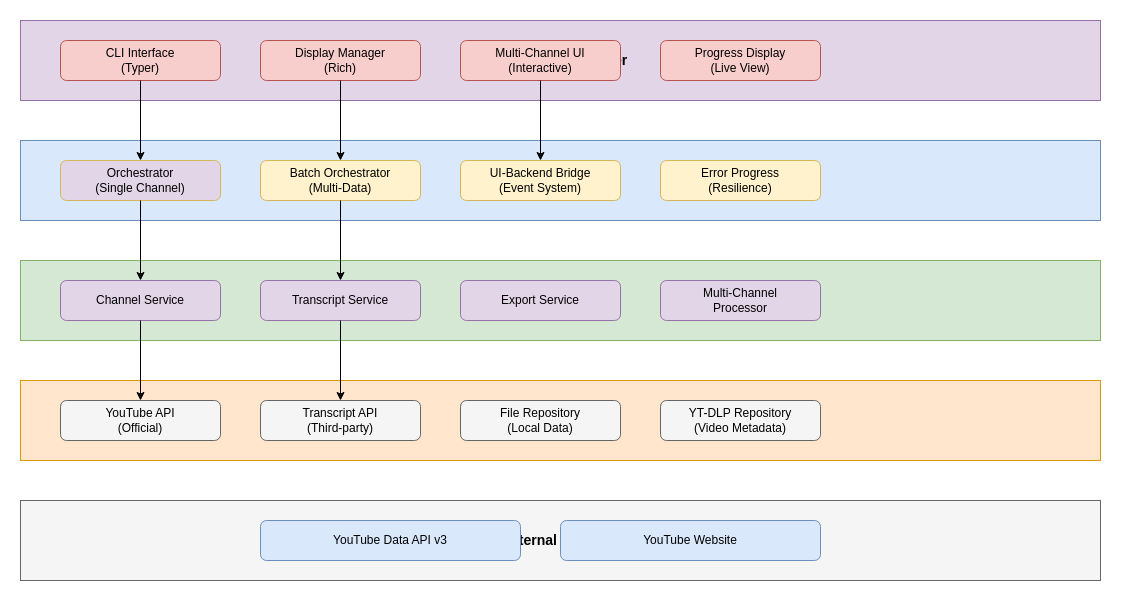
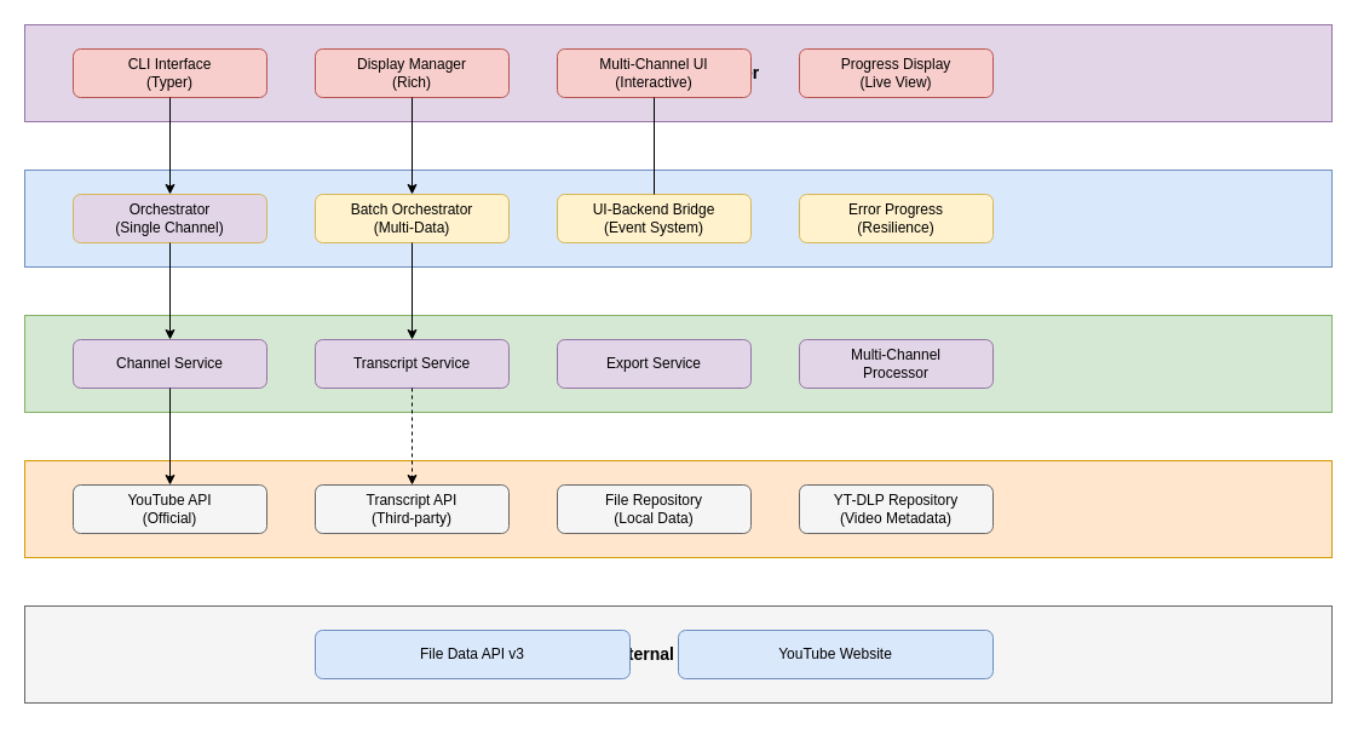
  <mxCell id="0" />
  <mxCell id="1" parent="0" />
  <mxCell id="2" value="User Interface Layer" style="rounded=0;whiteSpace=wrap;html=1;fillColor=#e1d5e7;strokeColor=#9673a6;fontSize=14;fontStyle=1" vertex="1" parent="1"><mxGeometry x="20" y="20" width="1080" height="80" as="geometry" /></mxCell>
  <mxCell id="3" value="CLI Interface&#10;(Typer)" style="rounded=1;whiteSpace=wrap;html=1;fillColor=#f8cecc;strokeColor=#b85450;" vertex="1" parent="1"><mxGeometry x="60" y="40" width="160" height="40" as="geometry" /></mxCell>
  <mxCell id="4" value="Display Manager&#10;(Rich)" style="rounded=1;whiteSpace=wrap;html=1;fillColor=#f8cecc;strokeColor=#b85450;" vertex="1" parent="1"><mxGeometry x="260" y="40" width="160" height="40" as="geometry" /></mxCell>
  <mxCell id="5" value="Multi-Channel UI&#10;(Interactive)" style="rounded=1;whiteSpace=wrap;html=1;fillColor=#f8cecc;strokeColor=#b85450;" vertex="1" parent="1"><mxGeometry x="460" y="40" width="160" height="40" as="geometry" /></mxCell>
  <mxCell id="6" value="Progress Display&#10;(Live View)" style="rounded=1;whiteSpace=wrap;html=1;fillColor=#f8cecc;strokeColor=#b85450;" vertex="1" parent="1"><mxGeometry x="660" y="40" width="160" height="40" as="geometry" /></mxCell>
  <mxCell id="7" value="Application Layer" style="rounded=0;whiteSpace=wrap;html=1;fillColor=#dae8fc;strokeColor=#6c8ebf;fontSize=14;fontStyle=1" vertex="1" parent="1"><mxGeometry x="20" y="140" width="1080" height="80" as="geometry" /></mxCell>
  <mxCell id="8" value="Orchestrator&#10;(Single Channel)" style="rounded=1;whiteSpace=wrap;html=1;fillColor=#e1d5e7;strokeColor=#d6b656;" vertex="1" parent="1"><mxGeometry x="60" y="160" width="160" height="40" as="geometry" /></mxCell>
  <mxCell id="9" value="Batch Orchestrator&#10;(Multi-Data)" style="rounded=1;whiteSpace=wrap;html=1;fillColor=#fff2cc;strokeColor=#d6b656;" vertex="1" parent="1"><mxGeometry x="260" y="160" width="160" height="40" as="geometry" /></mxCell>
  <mxCell id="10" value="UI-Backend Bridge&#10;(Event System)" style="rounded=1;whiteSpace=wrap;html=1;fillColor=#fff2cc;strokeColor=#d6b656;" vertex="1" parent="1"><mxGeometry x="460" y="160" width="160" height="40" as="geometry" /></mxCell>
  <mxCell id="11" value="Error Progress&#10;(Resilience)" style="rounded=1;whiteSpace=wrap;html=1;fillColor=#fff2cc;strokeColor=#d6b656;" vertex="1" parent="1"><mxGeometry x="660" y="160" width="160" height="40" as="geometry" /></mxCell>
  <mxCell id="12" value="Service Layer" style="rounded=0;whiteSpace=wrap;html=1;fillColor=#d5e8d4;strokeColor=#82b366;fontSize=14;fontStyle=1" vertex="1" parent="1"><mxGeometry x="20" y="260" width="1080" height="80" as="geometry" /></mxCell>
  <mxCell id="13" value="Channel Service" style="rounded=1;whiteSpace=wrap;html=1;fillColor=#e1d5e7;strokeColor=#9673a6;" vertex="1" parent="1"><mxGeometry x="60" y="280" width="160" height="40" as="geometry" /></mxCell>
  <mxCell id="14" value="Transcript Service" style="rounded=1;whiteSpace=wrap;html=1;fillColor=#e1d5e7;strokeColor=#9673a6;" vertex="1" parent="1"><mxGeometry x="260" y="280" width="160" height="40" as="geometry" /></mxCell>
  <mxCell id="15" value="Export Service" style="rounded=1;whiteSpace=wrap;html=1;fillColor=#e1d5e7;strokeColor=#9673a6;" vertex="1" parent="1"><mxGeometry x="460" y="280" width="160" height="40" as="geometry" /></mxCell>
  <mxCell id="16" value="Multi-Channel&#10;Processor" style="rounded=1;whiteSpace=wrap;html=1;fillColor=#e1d5e7;strokeColor=#9673a6;" vertex="1" parent="1"><mxGeometry x="660" y="280" width="160" height="40" as="geometry" /></mxCell>
  <mxCell id="17" value="Repository Layer" style="rounded=0;whiteSpace=wrap;html=1;fillColor=#ffe6cc;strokeColor=#d79b00;fontSize=14;fontStyle=1" vertex="1" parent="1"><mxGeometry x="20" y="380" width="1080" height="80" as="geometry" /></mxCell>
  <mxCell id="18" value="YouTube API&#10;(Official)" style="rounded=1;whiteSpace=wrap;html=1;fillColor=#f5f5f5;strokeColor=#666666;" vertex="1" parent="1"><mxGeometry x="60" y="400" width="160" height="40" as="geometry" /></mxCell>
  <mxCell id="19" value="Transcript API&#10;(Third-party)" style="rounded=1;whiteSpace=wrap;html=1;fillColor=#f5f5f5;strokeColor=#666666;" vertex="1" parent="1"><mxGeometry x="260" y="400" width="160" height="40" as="geometry" /></mxCell>
  <mxCell id="20" value="File Repository&#10;(Local Data)" style="rounded=1;whiteSpace=wrap;html=1;fillColor=#f5f5f5;strokeColor=#666666;" vertex="1" parent="1"><mxGeometry x="460" y="400" width="160" height="40" as="geometry" /></mxCell>
  <mxCell id="21" value="YT-DLP Repository&#10;(Video Metadata)" style="rounded=1;whiteSpace=wrap;html=1;fillColor=#f5f5f5;strokeColor=#666666;" vertex="1" parent="1"><mxGeometry x="660" y="400" width="160" height="40" as="geometry" /></mxCell>
  <mxCell id="22" value="External Systems" style="rounded=0;whiteSpace=wrap;html=1;fillColor=#f5f5f5;strokeColor=#666666;fontSize=14;fontStyle=1" vertex="1" parent="1"><mxGeometry x="20" y="500" width="1080" height="80" as="geometry" /></mxCell>
- <mxCell id="23" value="YouTube Data API v3" style="rounded=1;whiteSpace=wrap;html=1;fillColor=#dae8fc;strokeColor=#6c8ebf;" vertex="1" parent="1"><mxGeometry x="260" y="520" width="260" height="40" as="geometry" /></mxCell>
+ <mxCell id="23" value="File Data API v3" style="rounded=1;whiteSpace=wrap;html=1;fillColor=#dae8fc;strokeColor=#6c8ebf;" vertex="1" parent="1"><mxGeometry x="260" y="520" width="260" height="40" as="geometry" /></mxCell>
  <mxCell id="24" value="YouTube Website" style="rounded=1;whiteSpace=wrap;html=1;fillColor=#dae8fc;strokeColor=#6c8ebf;" vertex="1" parent="1"><mxGeometry x="560" y="520" width="260" height="40" as="geometry" /></mxCell>
  <mxCell id="25" edge="1" parent="1" source="3" target="8"><mxGeometry relative="1" as="geometry" /></mxCell>
  <mxCell id="26" edge="1" parent="1" source="4" target="9"><mxGeometry relative="1" as="geometry" /></mxCell>
- <mxCell id="27" edge="1" parent="1" source="5" target="10"><mxGeometry relative="1" as="geometry" /></mxCell>
+ <mxCell id="27" edge="1" parent="1" source="5" target="10" style="endArrow=none;"><mxGeometry relative="1" as="geometry" /></mxCell>
  <mxCell id="28" edge="1" parent="1" source="8" target="13"><mxGeometry relative="1" as="geometry" /></mxCell>
  <mxCell id="29" edge="1" parent="1" source="9" target="14"><mxGeometry relative="1" as="geometry" /></mxCell>
  <mxCell id="30" edge="1" parent="1" source="13" target="18"><mxGeometry relative="1" as="geometry" /></mxCell>
- <mxCell id="31" edge="1" parent="1" source="14" target="19"><mxGeometry relative="1" as="geometry" /></mxCell>
+ <mxCell id="31" edge="1" parent="1" source="14" target="19" style="dashed=1;"><mxGeometry relative="1" as="geometry" /></mxCell>
  <mxCell id="32" edge="1" parent="1" source="18" target="14" style=";"><mxGeometry relative="1" as="geometry" /></mxCell>
